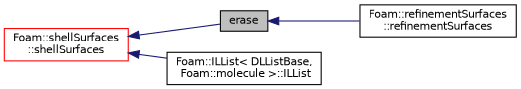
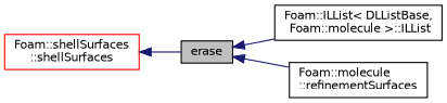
  digraph {
    rankdir=LR
    node [color=black fontname=Helvetica fontsize=10 shape=record]
    edge [color=midnightblue dir=back fontname=Helvetica fontsize=10 labelfontname=Helvetica labelfontsize=10 style=solid]
    n1 [fillcolor=grey75 fontcolor=black height=0.2 label=erase style=filled width=0.4]
    n2 [height=0.2 label="Foam::ILList\< DLListBase,\l Foam::molecule \>::ILList" width=0.4]
-   n3 [height=0.2 label="Foam::refinementSurfaces\l::refinementSurfaces" width=0.4]
+   n3 [height=0.2 label="Foam::molecule\l::refinementSurfaces" width=0.4]
    n4 [color=red height=0.2 label="Foam::shellSurfaces\l::shellSurfaces" width=0.4]
-   n4 -> n2
+   n1 -> n2
    n1 -> n3
    n4 -> n1
  }
